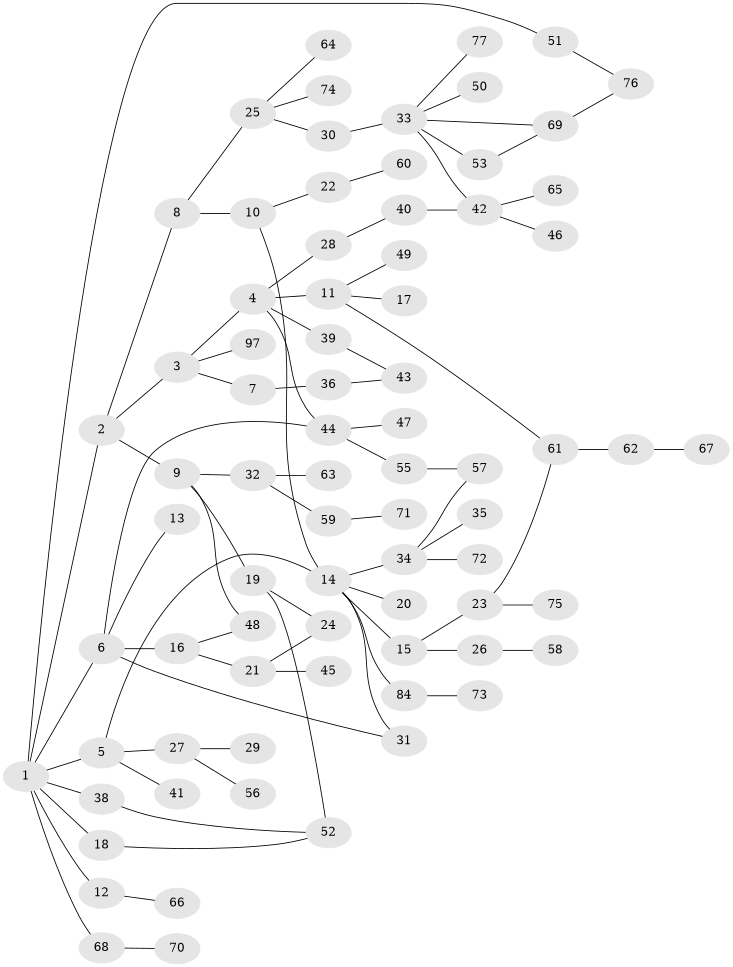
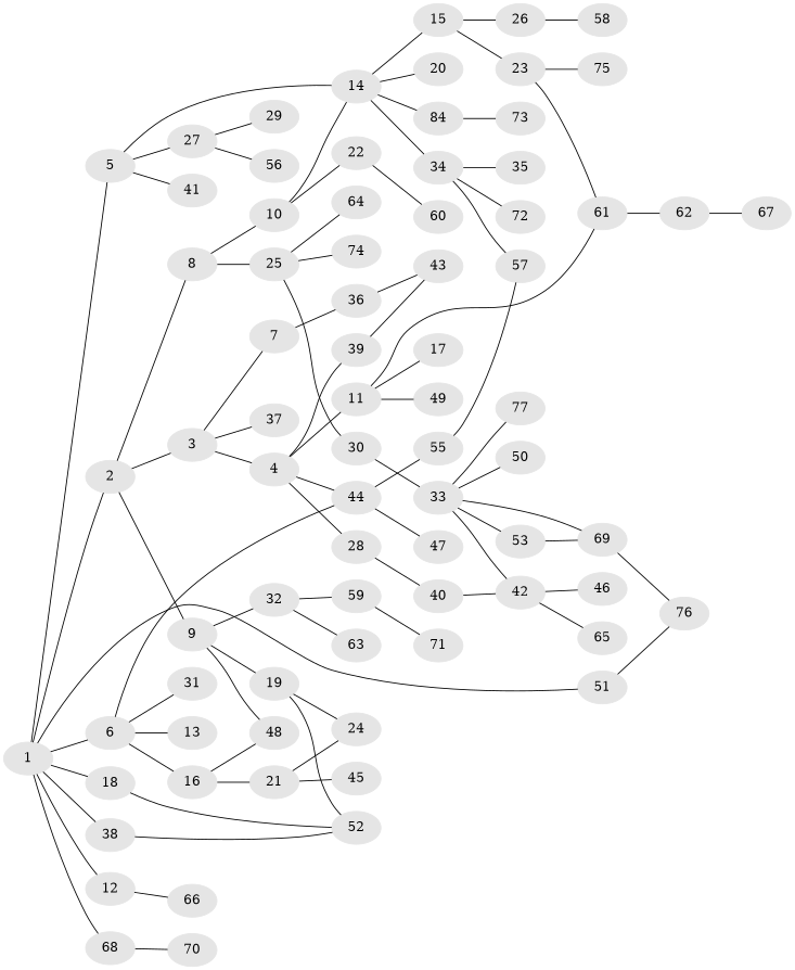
  graph {
    rankdir=LR
    node [color=gray90 style=filled]
    1
    2
    5
    6
    12
    18
    38
    51
    68
    3
    8
    9
    14
    27
    41
    44
    13
    16
    31
    66
    52
    76
    70
    4
    7
-   37 [label=97]
+   37
    10
    25
    19
    32
    48
    11
    28
    39
    36
    17
    49
    61
    40
    43
    47
    55
    15
    20
    34
    n46 [label=84]
    29
    56
    21
    22
    30
    64
    74
    24
    59
    63
    60
    62
    23
    26
    35
    57
    72
    73
    75
    58
    45
    33
    42
    50
    53
    69
    77
    71
    46
    65
    67
    1 -- 2
    1 -- 5
    1 -- 6
    1 -- 12
    1 -- 18
    1 -- 38
    1 -- 51
    1 -- 68
    2 -- 3
    2 -- 8
    2 -- 9
    5 -- 14
    5 -- 27
    5 -- 41
    6 -- 44
    6 -- 13
    6 -- 16
    6 -- 31
    12 -- 66
    18 -- 52
    38 -- 52
    51 -- 76
    68 -- 70
    3 -- 4
    3 -- 7
    3 -- 37
    8 -- 10
    8 -- 25
    9 -- 19
    9 -- 32
    9 -- 48
-   14 -- 31
    14 -- 15
    14 -- 20
    14 -- 34
    14 -- n46
    27 -- 29
    27 -- 56
    44 -- 47
    44 -- 55
    16 -- 48
    16 -- 21
    4 -- 44
    4 -- 11
    4 -- 28
    4 -- 39
    7 -- 36
    10 -- 14
    10 -- 22
    25 -- 30
    25 -- 64
    25 -- 74
    19 -- 52
    19 -- 24
    32 -- 59
    32 -- 63
    11 -- 17
    11 -- 49
    11 -- 61
    28 -- 40
    39 -- 43
    36 -- 43
    61 -- 62
    40 -- 42
    55 -- 57
    15 -- 23
    15 -- 26
    34 -- 35
    34 -- 57
    34 -- 72
    n46 -- 73
    21 -- 24
    21 -- 45
    22 -- 60
    30 -- 33
    59 -- 71
    62 -- 67
    23 -- 61
    23 -- 75
    26 -- 58
    33 -- 42
    33 -- 50
    33 -- 53
    33 -- 69
    33 -- 77
    42 -- 46
    42 -- 65
    53 -- 69
    69 -- 76
  }
